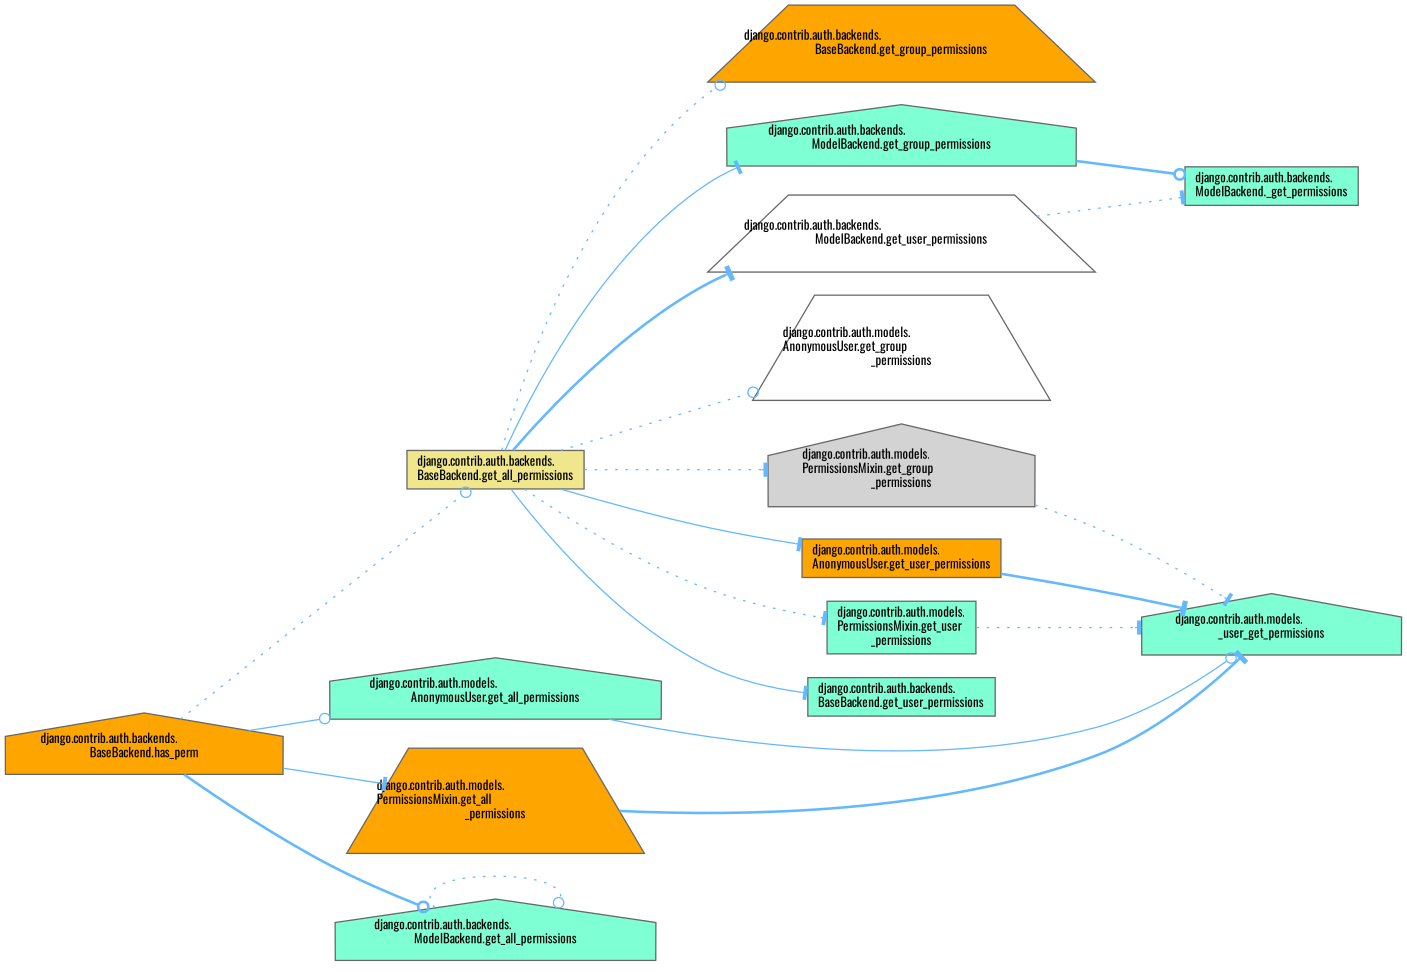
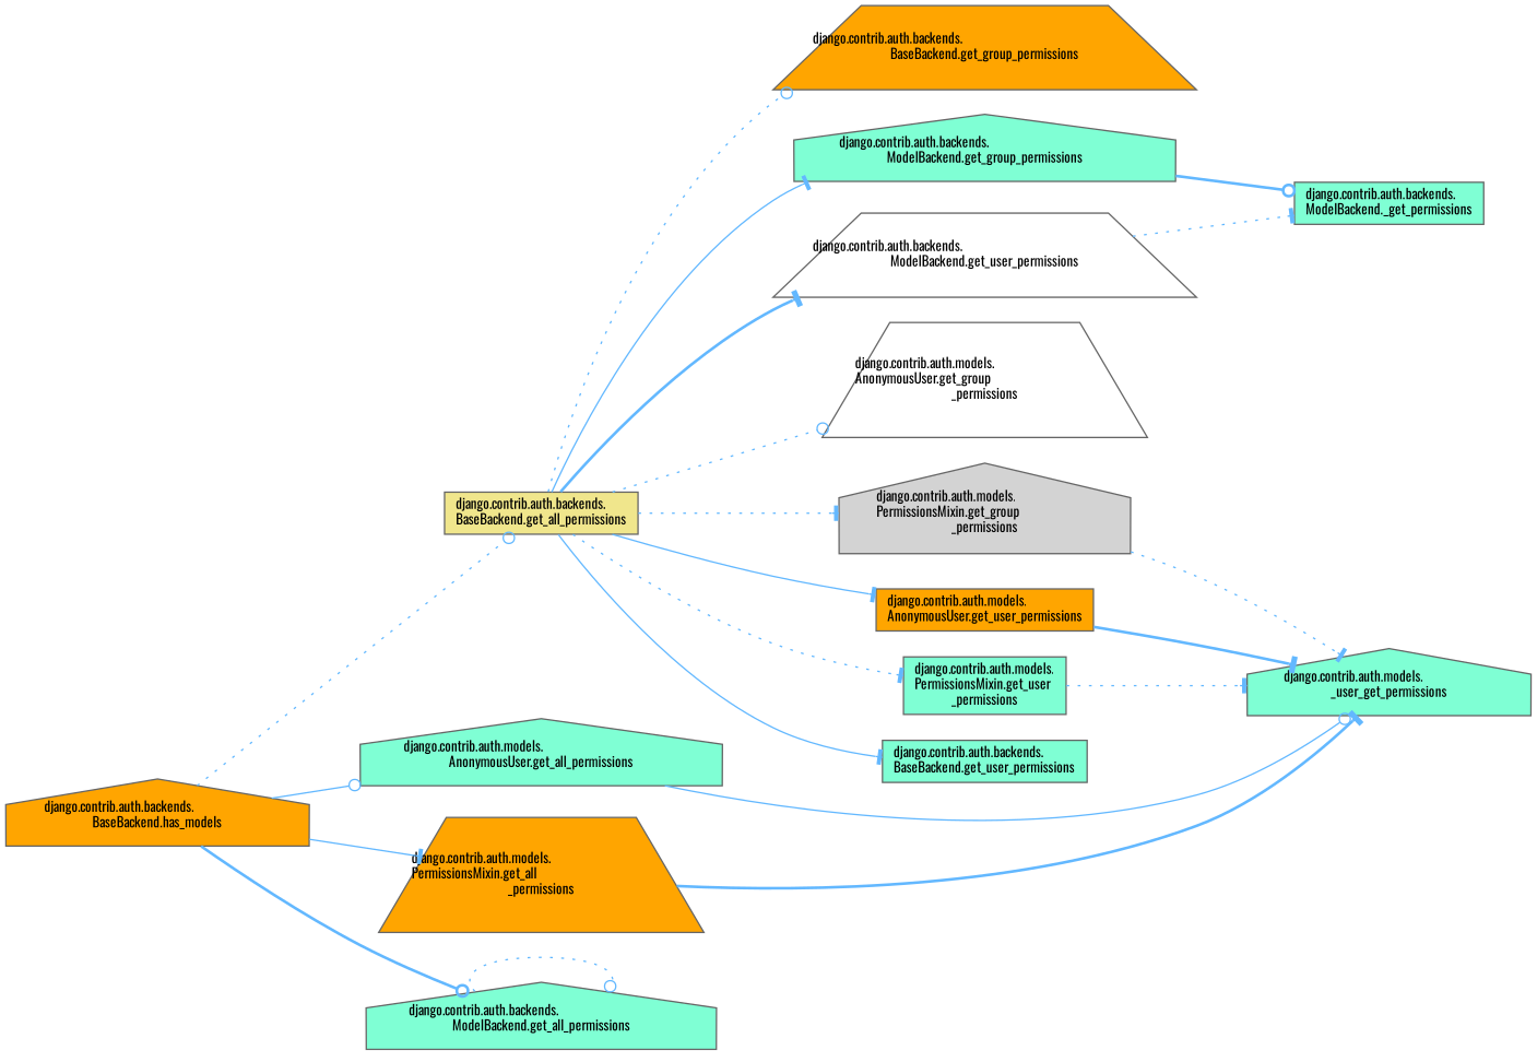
  digraph {
    rankdir=LR
    fontname=Oswald
    node [color=grey40 fillcolor=aquamarine fontname=Oswald fontsize=10 shape=house style=filled]
    edge [color=steelblue1 fontname=Oswald fontsize=10 labelfontname=Helvetica labelfontsize=10 style=dotted arrowhead=tee]
-   n1 [color=gray40 fillcolor=orange fontcolor=black height=0.2 label="django.contrib.auth.backends.\lBaseBackend.has_perm" width=0.4]
+   n1 [color=gray40 fillcolor=orange fontcolor=black height=0.2 label="django.contrib.auth.backends.\lBaseBackend.has_models" width=0.4]
    n2 [fillcolor=khaki height=0.2 label="django.contrib.auth.backends.\lBaseBackend.get_all_permissions" shape=box width=0.4]
    n3 [height=0.2 label="django.contrib.auth.backends.\lModelBackend.get_all_permissions" width=0.4]
    n4 [height=0.2 label="django.contrib.auth.models.\lAnonymousUser.get_all_permissions" width=0.4]
    n5 [fillcolor=orange height=0.2 label="django.contrib.auth.models.\lPermissionsMixin.get_all\l_permissions" shape=trapezium width=0.4]
    n6 [fillcolor=orange height=0.2 label="django.contrib.auth.backends.\lBaseBackend.get_group_permissions" shape=trapezium width=0.4]
    n7 [height=0.2 label="django.contrib.auth.backends.\lModelBackend.get_group_permissions" width=0.4]
    n8 [fillcolor=white height=0.2 label="django.contrib.auth.models.\lAnonymousUser.get_group\l_permissions" shape=trapezium width=0.4]
    n9 [fillcolor=lightgrey height=0.2 label="django.contrib.auth.models.\lPermissionsMixin.get_group\l_permissions" width=0.4]
    n10 [height=0.2 label="django.contrib.auth.backends.\lBaseBackend.get_user_permissions" shape=box width=0.4]
    n11 [fillcolor=white height=0.2 label="django.contrib.auth.backends.\lModelBackend.get_user_permissions" shape=trapezium width=0.4]
    n12 [fillcolor=orange height=0.2 label="django.contrib.auth.models.\lAnonymousUser.get_user_permissions" shape=box width=0.4]
    n13 [height=0.2 label="django.contrib.auth.models.\lPermissionsMixin.get_user\l_permissions" shape=box width=0.4]
    n14 [height=0.2 label="django.contrib.auth.backends.\lModelBackend._get_permissions" shape=box width=0.4]
    n15 [height=0.2 label="django.contrib.auth.models.\l_user_get_permissions" width=0.4]
    n1 -> n2 [arrowhead=odot]
    n1 -> n3 [style=bold arrowhead=odot]
    n1 -> n4 [style=solid arrowhead=odot]
    n1 -> n5 [style=solid]
    n2 -> n6 [arrowhead=odot]
    n2 -> n7 [style=solid]
    n2 -> n8 [arrowhead=odot]
    n2 -> n9
    n2 -> n10 [style=solid]
    n2 -> n11 [style=bold]
    n2 -> n12 [style=solid]
    n2 -> n13
    n3 -> n3 [arrowhead=odot]
    n4 -> n15 [style=solid arrowhead=odot]
    n5 -> n15 [style=bold]
    n7 -> n14 [style=bold arrowhead=odot]
    n9 -> n15
    n11 -> n14
    n12 -> n15 [style=bold]
    n13 -> n15
  }
